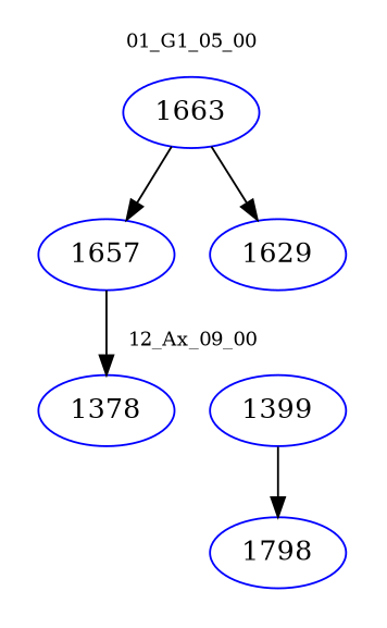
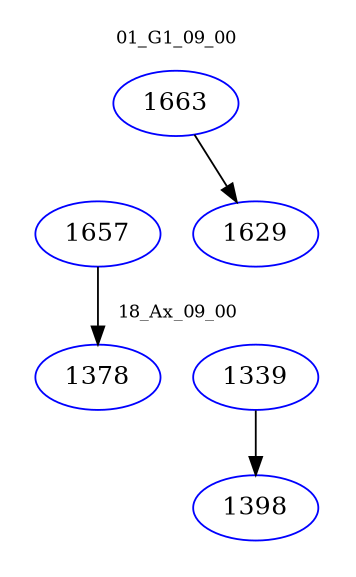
  digraph {
    node [color=blue]
    edge [color=black]
-   n1 [label=1399]
+   n1 [label=1339]
    n2 [label=1378]
-   n3 [label=1798]
+   n3 [label=1398]
    n4 [label=1663]
    n5 [label=1657]
    n6 [label=1629]
    subgraph cluster_1 {
      color=white
      fontsize=10
-     label="12_Ax_09_00"
+     label="18_Ax_09_00"
      n1
      n2
      n3
    }
    subgraph cluster_2 {
      color=white
      fontsize=10
-     label="01_G1_05_00"
+     label="01_G1_09_00"
      n4
      n5
      n6
    }
    n1 -> n3
-   n4 -> n5
    n4 -> n6
    n5 -> n2
  }
